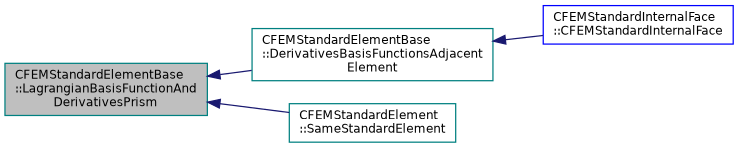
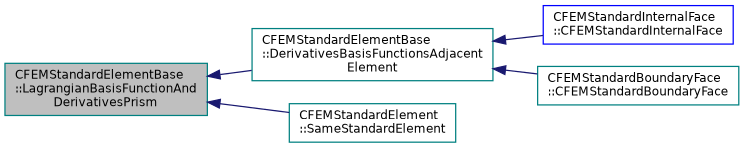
  digraph {
    rankdir=LR
    node [color=teal fillcolor=white fontname=Helvetica fontsize=10 shape=record style=filled]
    edge [color=midnightblue dir=back fontname=Helvetica fontsize=10 labelfontname=Helvetica labelfontsize=10 style=solid]
    n1 [fillcolor=grey75 fontcolor=black height=0.2 label="CFEMStandardElementBase\l::LagrangianBasisFunctionAnd\lDerivativesPrism" width=0.4]
    n2 [height=0.2 label="CFEMStandardElementBase\l::DerivativesBasisFunctionsAdjacent\lElement" width=0.4]
    n3 [height=0.2 label="CFEMStandardElement\l::SameStandardElement" width=0.4]
    n4 [color=blue height=0.2 label="CFEMStandardInternalFace\l::CFEMStandardInternalFace" width=0.4]
+   n5 [height=0.2 label="CFEMStandardBoundaryFace\l::CFEMStandardBoundaryFace" width=0.4]
    n1 -> n2
    n1 -> n3
    n2 -> n4
+   n2 -> n5
  }
